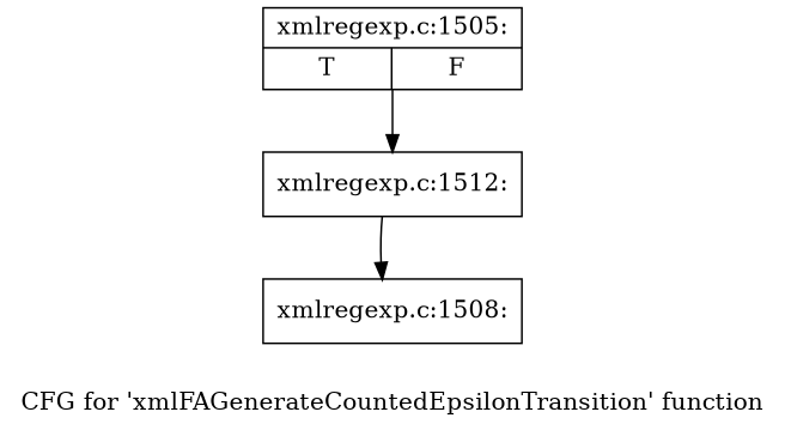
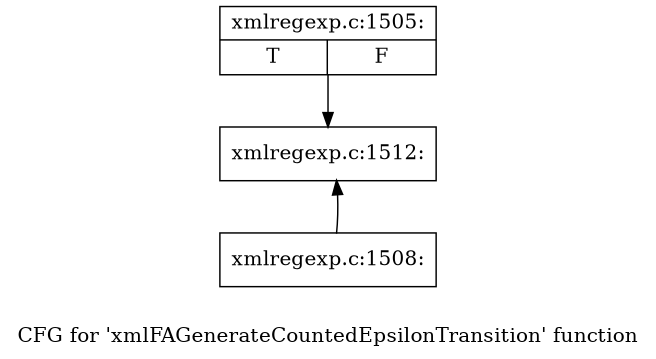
  digraph {
    label="CFG for 'xmlFAGenerateCountedEpsilonTransition' function"
    node [shape=record]
    n1 [label="{xmlregexp.c:1505:|{<s0>T|<s1>F}}"]
    n2 [label="{xmlregexp.c:1512:}"]
    n3 [label="{xmlregexp.c:1508:}"]
    n1 -> n2
-   n2 -> n3
+   n3 -> n2
  }
